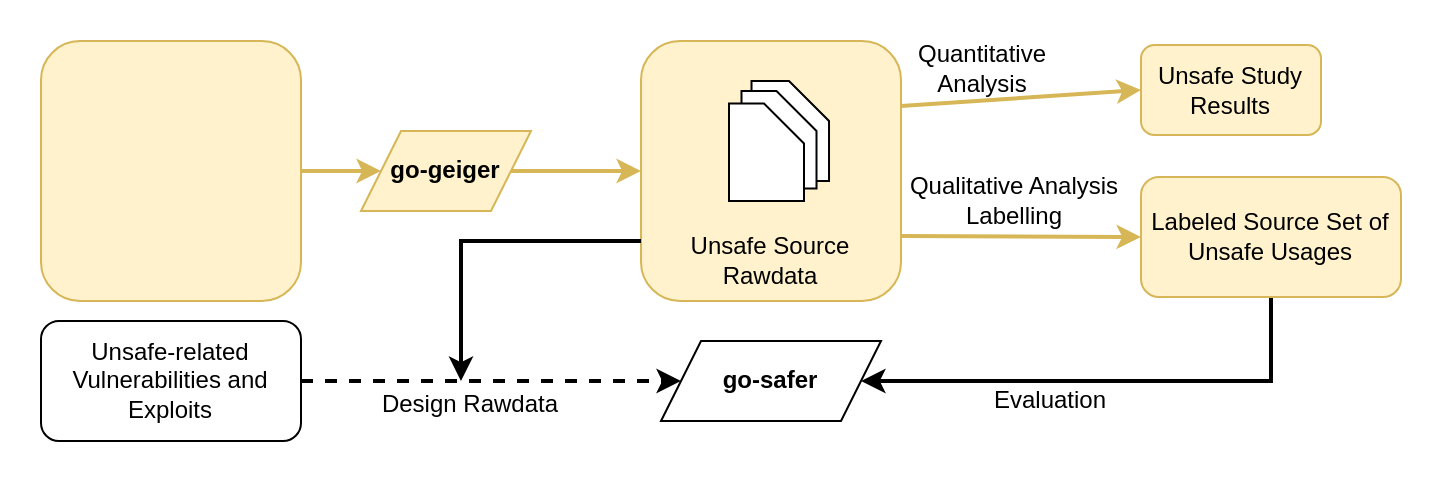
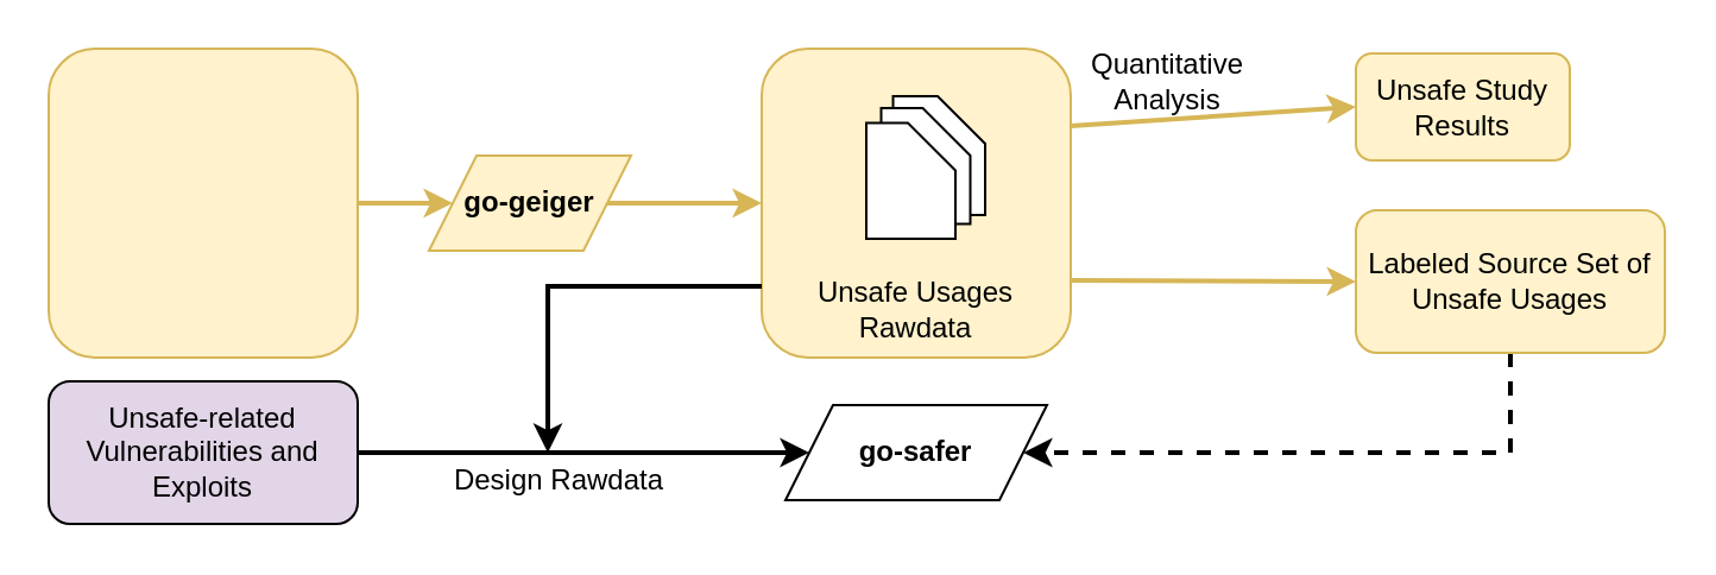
  <mxCell id="0" />
  <mxCell id="1" parent="0" />
  <mxCell id="2" style="edgeStyle=orthogonalEdgeStyle;rounded=0;orthogonalLoop=1;jettySize=auto;html=1;exitX=1;exitY=0.5;exitDx=0;exitDy=0;entryX=0;entryY=0.5;entryDx=0;entryDy=0;strokeWidth=2;fillColor=#fff2cc;strokeColor=#d6b656;" edge="1" parent="1" source="3" target="11"><mxGeometry relative="1" as="geometry" /></mxCell>
  <mxCell id="3" value="&lt;b&gt;go-geiger&lt;/b&gt;" style="shape=parallelogram;perimeter=parallelogramPerimeter;whiteSpace=wrap;html=1;fixedSize=1;fillColor=#fff2cc;strokeColor=#d6b656;" vertex="1" parent="1"><mxGeometry x="180" y="65" width="85" height="40" as="geometry" /></mxCell>
  <mxCell id="4" value="&lt;b&gt;go-safer&lt;/b&gt;" style="shape=parallelogram;perimeter=parallelogramPerimeter;whiteSpace=wrap;html=1;fixedSize=1;" vertex="1" parent="1"><mxGeometry x="330" y="170" width="110" height="40" as="geometry" /></mxCell>
- <mxCell id="5" style="edgeStyle=none;rounded=0;orthogonalLoop=1;jettySize=auto;html=1;exitX=1;exitY=0.5;exitDx=0;exitDy=0;entryX=0;entryY=0.5;entryDx=0;entryDy=0;strokeWidth=2;dashed=1;" edge="1" parent="1" source="6" target="4"><mxGeometry relative="1" as="geometry" /></mxCell>
- <mxCell id="6" value="Unsafe-related Vulnerabilities and Exploits" style="rounded=1;whiteSpace=wrap;html=1;" vertex="1" parent="1"><mxGeometry x="20" y="160" width="130" height="60" as="geometry" /></mxCell>
- <mxCell id="7" style="edgeStyle=orthogonalEdgeStyle;rounded=0;orthogonalLoop=1;jettySize=auto;html=1;exitX=0.5;exitY=1;exitDx=0;exitDy=0;entryX=1;entryY=0.5;entryDx=0;entryDy=0;strokeWidth=2;" edge="1" parent="1" source="8" target="4"><mxGeometry relative="1" as="geometry"><Array as="points"><mxPoint x="635" y="190" /></Array></mxGeometry></mxCell>
+ <mxCell id="5" style="edgeStyle=none;rounded=0;orthogonalLoop=1;jettySize=auto;html=1;exitX=1;exitY=0.5;exitDx=0;exitDy=0;entryX=0;entryY=0.5;entryDx=0;entryDy=0;strokeWidth=2;" edge="1" parent="1" source="6" target="4"><mxGeometry relative="1" as="geometry" /></mxCell>
+ <mxCell id="6" value="Unsafe-related Vulnerabilities and Exploits" style="rounded=1;whiteSpace=wrap;html=1;fillColor=#e1d5e7;" vertex="1" parent="1"><mxGeometry x="20" y="160" width="130" height="60" as="geometry" /></mxCell>
+ <mxCell id="7" style="edgeStyle=orthogonalEdgeStyle;rounded=0;orthogonalLoop=1;jettySize=auto;html=1;exitX=0.5;exitY=1;exitDx=0;exitDy=0;entryX=1;entryY=0.5;entryDx=0;entryDy=0;strokeWidth=2;dashed=1;" edge="1" parent="1" source="8" target="4"><mxGeometry relative="1" as="geometry"><Array as="points"><mxPoint x="635" y="190" /></Array></mxGeometry></mxCell>
  <mxCell id="8" value="Labeled Source Set of Unsafe Usages" style="rounded=1;whiteSpace=wrap;html=1;fillColor=#fff2cc;strokeColor=#d6b656;" vertex="1" parent="1"><mxGeometry x="570" y="88" width="130" height="60" as="geometry" /></mxCell>
  <mxCell id="9" value="Unsafe Study Results" style="rounded=1;whiteSpace=wrap;html=1;fillColor=#fff2cc;strokeColor=#d6b656;" vertex="1" parent="1"><mxGeometry x="570" y="22" width="90" height="45" as="geometry" /></mxCell>
  <mxCell id="10" value="" style="group" vertex="1" connectable="0" parent="1"><mxGeometry x="320" y="20" width="130" height="130" as="geometry" /></mxCell>
  <mxCell id="11" value="" style="rounded=1;whiteSpace=wrap;html=1;fillColor=#fff2cc;strokeColor=#d6b656;" vertex="1" parent="10"><mxGeometry width="130" height="130" as="geometry" /></mxCell>
- <mxCell id="12" value="Unsafe Source Rawdata" style="text;html=1;strokeColor=none;fillColor=none;align=center;verticalAlign=middle;whiteSpace=wrap;rounded=0;" vertex="1" parent="10"><mxGeometry y="100" width="130" height="20" as="geometry" /></mxCell>
+ <mxCell id="12" value="Unsafe Usages Rawdata" style="text;html=1;strokeColor=none;fillColor=none;align=center;verticalAlign=middle;whiteSpace=wrap;rounded=0;" vertex="1" parent="10"><mxGeometry y="100" width="130" height="20" as="geometry" /></mxCell>
  <mxCell id="13" value="" style="group" vertex="1" connectable="0" parent="10"><mxGeometry x="44" y="20" width="50" height="60" as="geometry" /></mxCell>
  <mxCell id="14" value="" style="shape=card;whiteSpace=wrap;html=1;size=20;flipH=1;" vertex="1" parent="13"><mxGeometry x="11.25" width="38.75" height="50" as="geometry" /></mxCell>
  <mxCell id="15" value="" style="shape=card;whiteSpace=wrap;html=1;size=20;flipH=1;" vertex="1" parent="13"><mxGeometry x="6.25" y="5" width="37.5" height="48.75" as="geometry" /></mxCell>
  <mxCell id="16" value="" style="shape=card;whiteSpace=wrap;html=1;size=20;flipH=1;" vertex="1" parent="13"><mxGeometry y="11.25" width="37.5" height="48.75" as="geometry" /></mxCell>
  <mxCell id="17" style="rounded=0;orthogonalLoop=1;jettySize=auto;html=1;exitX=1;exitY=0.25;exitDx=0;exitDy=0;entryX=0;entryY=0.5;entryDx=0;entryDy=0;strokeWidth=2;fillColor=#fff2cc;strokeColor=#d6b656;" edge="1" parent="1" source="11" target="9"><mxGeometry relative="1" as="geometry" /></mxCell>
  <mxCell id="18" style="edgeStyle=none;rounded=0;orthogonalLoop=1;jettySize=auto;html=1;exitX=1;exitY=0.75;exitDx=0;exitDy=0;entryX=0;entryY=0.5;entryDx=0;entryDy=0;strokeWidth=2;fillColor=#fff2cc;strokeColor=#d6b656;" edge="1" parent="1" source="11" target="8"><mxGeometry relative="1" as="geometry" /></mxCell>
  <mxCell id="19" value="Quantitative Analysis" style="text;html=1;strokeColor=none;fillColor=none;align=center;verticalAlign=middle;whiteSpace=wrap;rounded=0;" vertex="1" parent="1"><mxGeometry x="471" y="24" width="40" height="20" as="geometry" /></mxCell>
- <mxCell id="20" value="Qualitative Analysis Labelling" style="text;html=1;strokeColor=none;fillColor=none;align=center;verticalAlign=middle;whiteSpace=wrap;rounded=0;" vertex="1" parent="1"><mxGeometry x="452" y="90" width="110" height="20" as="geometry" /></mxCell>
  <mxCell id="21" style="edgeStyle=orthogonalEdgeStyle;rounded=0;orthogonalLoop=1;jettySize=auto;html=1;exitX=0;exitY=0;exitDx=0;exitDy=0;strokeWidth=2;" edge="1" parent="1" source="12"><mxGeometry relative="1" as="geometry"><mxPoint x="230" y="190" as="targetPoint" /><Array as="points"><mxPoint x="230" y="120" /></Array></mxGeometry></mxCell>
  <mxCell id="22" value="Design Rawdata" style="text;html=1;strokeColor=none;fillColor=none;align=center;verticalAlign=middle;whiteSpace=wrap;rounded=0;" vertex="1" parent="1"><mxGeometry x="160" y="192" width="150" height="20" as="geometry" /></mxCell>
- <mxCell id="23" value="Evaluation" style="text;html=1;strokeColor=none;fillColor=none;align=center;verticalAlign=middle;whiteSpace=wrap;rounded=0;" vertex="1" parent="1"><mxGeometry x="450" y="190" width="150" height="20" as="geometry" /></mxCell>
  <mxCell id="24" value="" style="group" vertex="1" connectable="0" parent="1"><mxGeometry x="20" y="20" width="130" height="130" as="geometry" /></mxCell>
  <mxCell id="25" value="" style="rounded=1;whiteSpace=wrap;html=1;fillColor=#fff2cc;strokeColor=#d6b656;" vertex="1" parent="24"><mxGeometry width="130" height="130" as="geometry" /></mxCell>
  <mxCell id="26" value="" style="shape=image;verticalLabelPosition=bottom;labelBackgroundColor=#ffffff;verticalAlign=top;aspect=fixed;imageAspect=0;image=https://upload.wikimedia.org/wikipedia/commons/thumb/9/91/Octicons-mark-github.svg/1024px-Octicons-mark-github.svg.png;" vertex="1" parent="24"><mxGeometry x="35" y="24" width="60" height="60" as="geometry" /></mxCell>
  <mxCell id="27" style="edgeStyle=orthogonalEdgeStyle;rounded=0;orthogonalLoop=1;jettySize=auto;html=1;exitX=1;exitY=0.5;exitDx=0;exitDy=0;entryX=0;entryY=0.5;entryDx=0;entryDy=0;strokeWidth=2;fillColor=#fff2cc;strokeColor=#d6b656;" edge="1" parent="1" source="25" target="3"><mxGeometry relative="1" as="geometry" /></mxCell>
